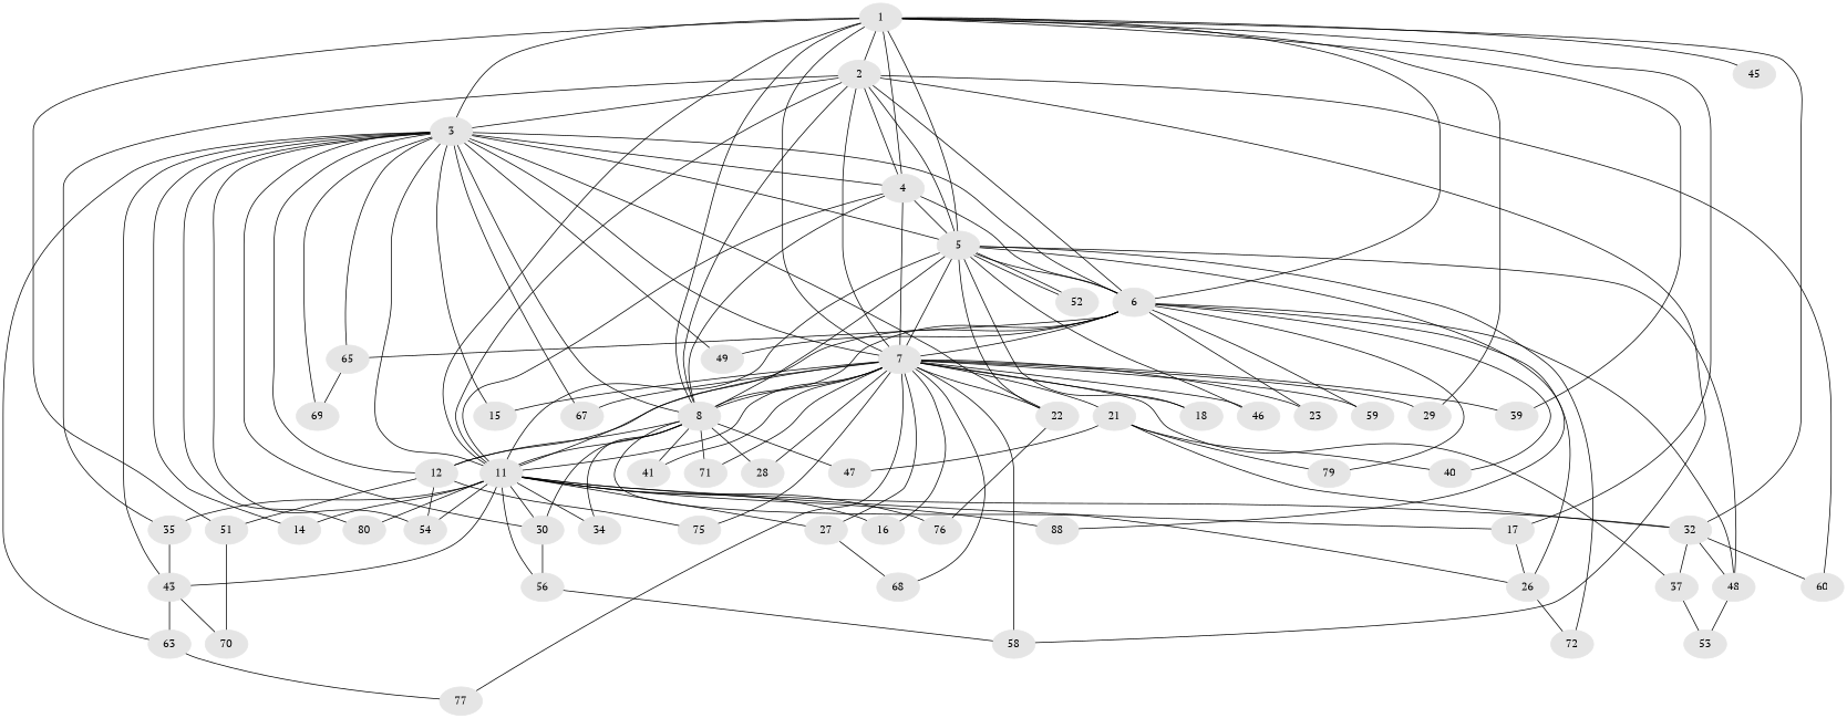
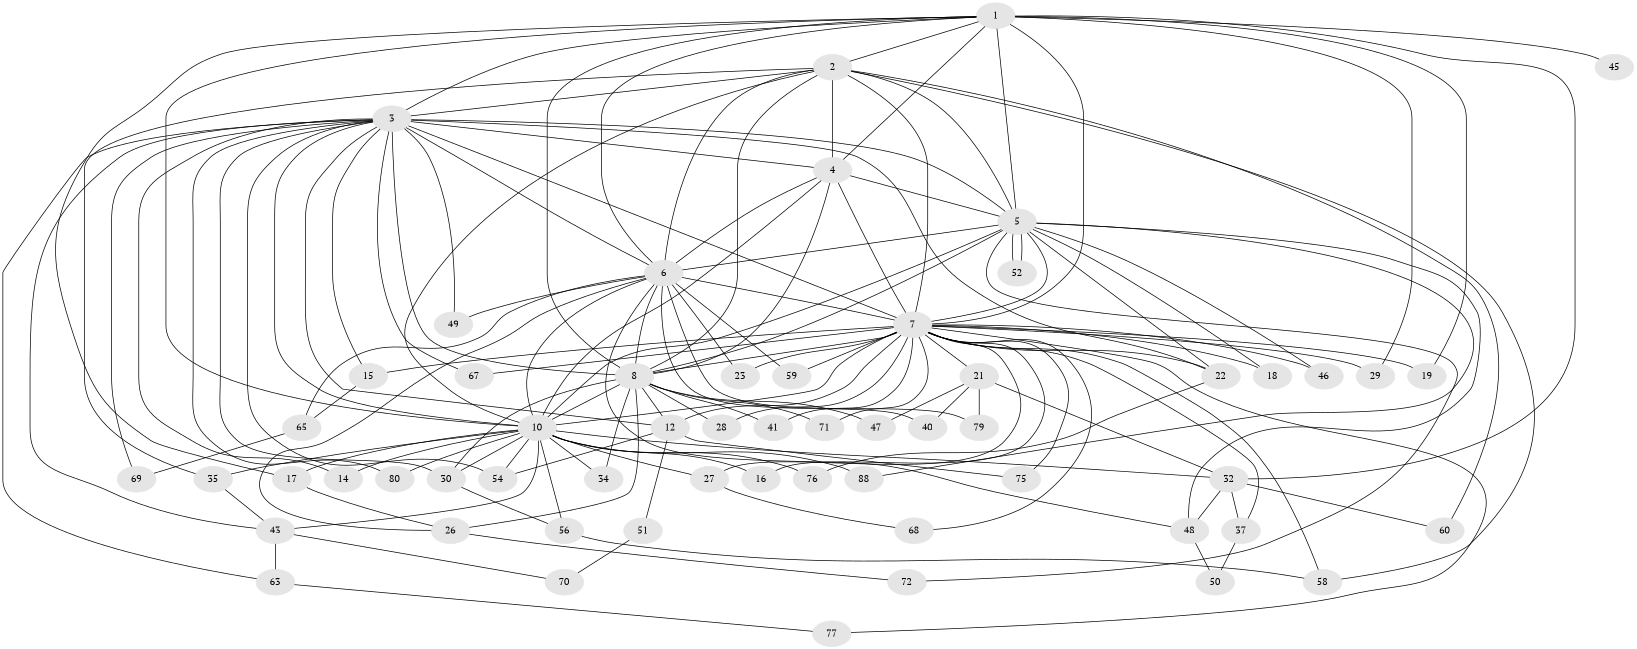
  graph {
    fontname="PT Serif"
    node [color=gray90 fontname="PT Serif" style=filled]
    edge [fontname="PT Serif"]
    1 [super="+31"]
    2 [super="+13"]
    3 [super="+19"]
    4
    5 [super="+24"]
    6 [super="+64"]
    7 [super="+9"]
    8 [super="+11"]
-   10 [super="+66" label=11]
+   10 [super="+66"]
    17
    29
    32 [super="+36"]
-   39
+   39 [label=19]
    45
    51
    35
    58 [super="+78"]
    60
    12 [super="+20"]
    14
    15 [super="+25"]
    22 [super="+44"]
    30 [super="+33"]
    43 [super="+74"]
    49
    54 [super="+75"]
    63
    65
    67
    69
    80
    18
    n33 [label=88]
    46
    48 [super="+55"]
    52
    72
    23
    26 [super="+42"]
    40
    59
    79
    16
    21 [super="+62"]
    27
    28 [super="+61"]
    37
    41
    68
    71
    n51 [label=75]
    77
    34
    47
    56
    76
    70
-   50 [label=53]
+   50
    1 -- 2
    1 -- 3 [weight=2]
    1 -- 4
    1 -- 5
    1 -- 6
    1 -- 7 [weight=2]
    1 -- 8
    1 -- 10 [weight=2]
    1 -- 17
    1 -- 29
    1 -- 32
    1 -- 39
    1 -- 45 [weight=2]
-   1 -- 51
    2 -- 3
    2 -- 4
    2 -- 5
    2 -- 6 [weight=2]
    2 -- 7 [weight=2]
    2 -- 8
    2 -- 10
    2 -- 35
    2 -- 58
    2 -- 60
    3 -- 4
    3 -- 5
    3 -- 6
    3 -- 7 [weight=2]
    3 -- 8
    3 -- 10
    3 -- 12
    3 -- 14
    3 -- 15
    3 -- 22
    3 -- 30
    3 -- 43
    3 -- 49
    3 -- 54
    3 -- 63
-   3 -- 65
+   15 -- 65
    3 -- 67
    3 -- 69
    3 -- 80
    4 -- 5
    4 -- 6
    4 -- 7 [weight=2]
    4 -- 8
    4 -- 10
    5 -- 6
    5 -- 7 [weight=2]
    5 -- 8
    5 -- 10 [weight=2]
    5 -- 22
    5 -- 18
    5 -- n33
    5 -- 46
    5 -- 48
    5 -- 52
    5 -- 52
    5 -- 72
    6 -- 7 [weight=3]
    6 -- 8 [weight=2]
    6 -- 10
    6 -- 49
    6 -- 65
    6 -- 48
    6 -- 23
    6 -- 26
    6 -- 40
    6 -- 59
    6 -- 79
    7 -- 8 [weight=2]
    7 -- 10 [weight=3]
    7 -- 29
    7 -- 39
    7 -- 58
    7 -- 12
    7 -- 15 [weight=2]
    7 -- 22
    7 -- 67
    7 -- 18
    7 -- 46
    7 -- 23
    7 -- 59
    7 -- 16
    7 -- 21 [weight=2]
    7 -- 27
    7 -- 28
    7 -- 37
    7 -- 41
    7 -- 68
    7 -- 71
    7 -- n51
    7 -- 77
    8 -- 10
    8 -- 12
    8 -- 30
    8 -- 26
    8 -- 28
    8 -- 41
    8 -- 71
    8 -- 34
    8 -- 47
    10 -- 17
    10 -- 32 [weight=2]
    10 -- 35
    10 -- 14
    10 -- 30
    10 -- 43
    10 -- 54
    10 -- 80
    10 -- n33
    10 -- 16
    10 -- 27
    10 -- 34
    10 -- 56
    10 -- 76
    17 -- 26
    32 -- 60
    32 -- 48
    32 -- 37
    51 -- 70
    35 -- 43
    12 -- 51
    12 -- 54
    12 -- n51
    22 -- 76
    30 -- 56
    43 -- 63
    43 -- 70
    63 -- 77
    65 -- 69
    48 -- 50
    26 -- 72
    21 -- 32
    21 -- 40
    21 -- 79
    21 -- 47
    27 -- 68
    37 -- 50
    56 -- 58
  }
